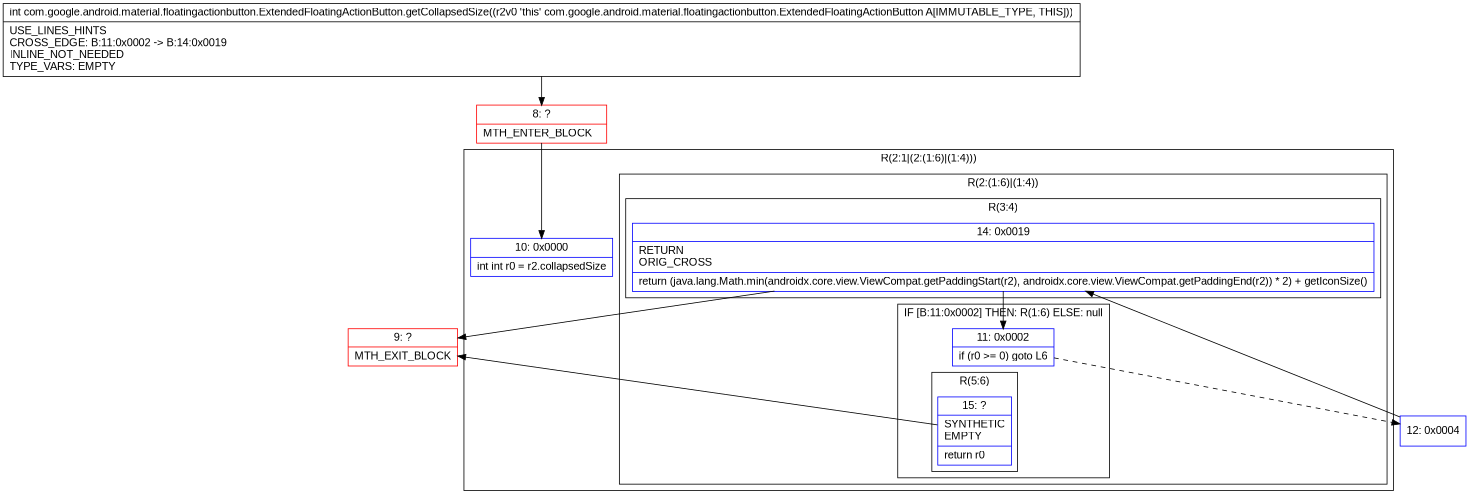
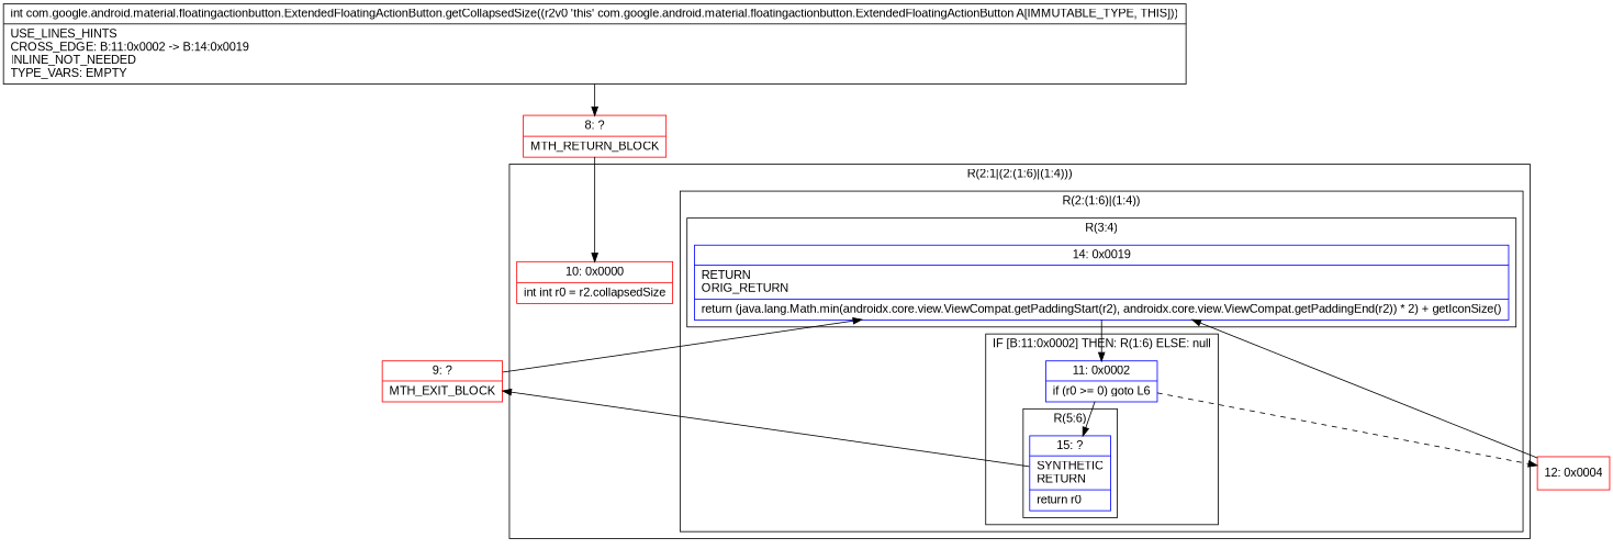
  digraph {
    fontname="Liberation Sans"
    node [color=blue fontname="Liberation Sans" shape=record]
    edge [fontname="Liberation Sans"]
-   n1 [label="{15\:\ ?|SYNTHETIC\lEMPTY\l|return r0\l}"]
+   n1 [label="{15\:\ ?|SYNTHETIC\lRETURN\l|return r0\l}"]
    n2 [label="{11\:\ 0x0002|if (r0 \>= 0) goto L6\l}"]
-   n3 [label="{14\:\ 0x0019|RETURN\lORIG_CROSS\l|return (java.lang.Math.min(androidx.core.view.ViewCompat.getPaddingStart(r2), androidx.core.view.ViewCompat.getPaddingEnd(r2)) * 2) + getIconSize()\l}"]
-   n4 [label="{10\:\ 0x0000|int int r0 = r2.collapsedSize\l}"]
+   n3 [label="{14\:\ 0x0019|RETURN\lORIG_RETURN\l|return (java.lang.Math.min(androidx.core.view.ViewCompat.getPaddingStart(r2), androidx.core.view.ViewCompat.getPaddingEnd(r2)) * 2) + getIconSize()\l}"]
+   n4 [color=red label="{10\:\ 0x0000|int int r0 = r2.collapsedSize\l}"]
    n5 [color=red label="{9\:\ ?|MTH_EXIT_BLOCK\l}"]
-   n6 [label="{12\:\ 0x0004}"]
-   n7 [color=red label="{8\:\ ?|MTH_ENTER_BLOCK\l}"]
+   n6 [color=red label="{12\:\ 0x0004}"]
+   n7 [color=red label="{8\:\ ?|MTH_RETURN_BLOCK\l}"]
    n8 [label="{int com.google.android.material.floatingactionbutton.ExtendedFloatingActionButton.getCollapsedSize((r2v0 'this' com.google.android.material.floatingactionbutton.ExtendedFloatingActionButton A[IMMUTABLE_TYPE, THIS]))  | USE_LINES_HINTS\lCROSS_EDGE: B:11:0x0002 \-\> B:14:0x0019\lINLINE_NOT_NEEDED\lTYPE_VARS: EMPTY\l}" color=""]
    subgraph cluster_1 {
      label="R(2:1|(2:(1:6)|(1:4)))"
      n4
      subgraph cluster_2 {
        label="R(2:(1:6)|(1:4))"
        subgraph cluster_3 {
          label="IF [B:11:0x0002] THEN: R(1:6) ELSE: null"
          n2
          subgraph cluster_4 {
            label="R(5:6)"
            n1
          }
        }
        subgraph cluster_5 {
          label="R(3:4)"
          n3
        }
      }
    }
    n1 -> n5
+   n2 -> n1
    n2 -> n6 [style=dashed]
    n3 -> n2
-   n3 -> n5
+   n5 -> n3
    n6 -> n3
    n7 -> n4
    n8 -> n7
  }
